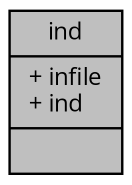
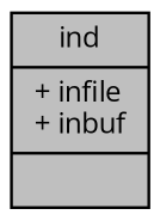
  digraph {
    fontname="Open Sans"
-   n1 [color=black fillcolor=grey75 fontcolor=black fontname="Open Sans" fontsize=10 height=0.2 label="{ind\n|+ infile\l+ ind\l|}" shape=record style=filled width=0.4]
+   n1 [color=black fillcolor=grey75 fontcolor=black fontname="Open Sans" fontsize=10 height=0.2 label="{ind\n|+ infile\l+ inbuf\l|}" shape=record style=filled width=0.4]
  }
